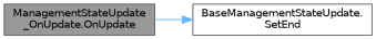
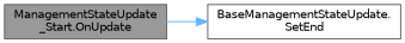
  digraph {
    rankdir=LR
    node [fontname=Helvetica fontsize=10 shape=box style=filled]
-   n1 [color=gray40 fillcolor=grey60 fontcolor=black height=0.2 label="ManagementStateUpdate\l_OnUpdate.OnUpdate" width=0.4]
+   n1 [color=gray40 fillcolor=grey60 fontcolor=black height=0.2 label="ManagementStateUpdate\l_Start.OnUpdate" width=0.4]
    n2 [color=grey40 fillcolor=white height=0.2 label="BaseManagementStateUpdate.\lSetEnd" width=0.4]
    n1 -> n2 [color=steelblue1 fontname=Helvetica fontsize=10 labelfontname=Helvetica labelfontsize=10 style=solid]
  }
